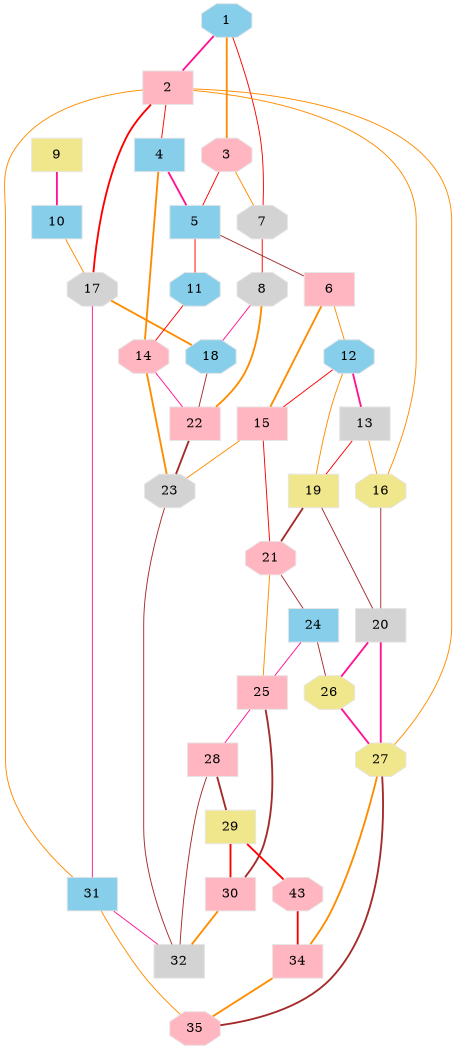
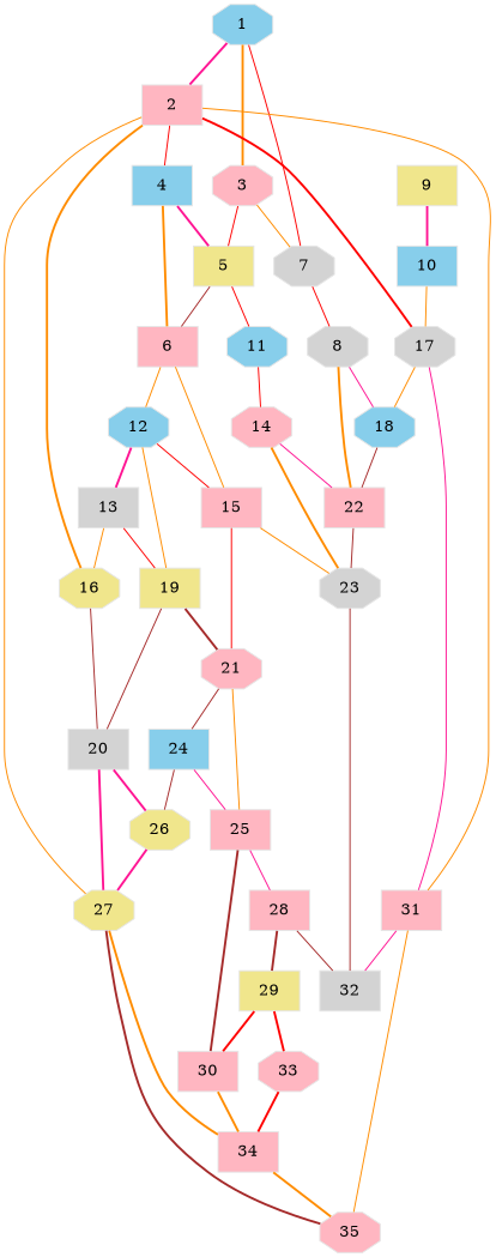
  graph {
    node [color=gray90 fillcolor=lightpink shape=box style=filled]
    edge [color=darkorange style=solid weight=1.0]
    1 [fillcolor=skyblue shape=octagon]
    2
    3 [shape=octagon]
    7 [fillcolor=lightgrey shape=octagon]
    4 [fillcolor=skyblue]
    16 [fillcolor=khaki shape=octagon]
    17 [fillcolor=lightgrey shape=octagon]
    27 [fillcolor=khaki shape=octagon]
-   31 [fillcolor=skyblue]
-   5 [fillcolor=skyblue]
+   31
+   5 [fillcolor=khaki]
    8 [fillcolor=lightgrey shape=octagon]
    6
    20 [fillcolor=lightgrey]
    18 [fillcolor=skyblue shape=octagon]
    34
    35 [shape=octagon]
    32 [fillcolor=lightgrey]
    11 [fillcolor=skyblue shape=octagon]
    12 [fillcolor=skyblue shape=octagon]
    15
    14 [shape=octagon]
    13 [fillcolor=lightgrey]
    19 [fillcolor=khaki]
    23 [fillcolor=lightgrey shape=octagon]
    21 [shape=octagon]
    22
    9 [fillcolor=khaki]
    10 [fillcolor=skyblue]
    24 [fillcolor=skyblue]
    25
    26 [fillcolor=khaki shape=octagon]
    28
    30
    29 [fillcolor=khaki]
-   33 [shape=octagon label=43]
+   33 [shape=octagon]
    1 -- 2 [color=deeppink style=bold]
    1 -- 3 [style=bold]
    1 -- 7 [color=red]
    2 -- 4 [color=red]
-   2 -- 16
+   2 -- 16 [style=bold]
    2 -- 17 [color=red style=bold]
    2 -- 27
    2 -- 31
    3 -- 7
    3 -- 5 [color=red]
    7 -- 8 [color=red]
    4 -- 5 [color=deeppink style=bold]
-   4 -- 14 [style=bold]
+   4 -- 6 [style=bold]
    16 -- 20 [color=brown]
    17 -- 31 [color=deeppink]
-   17 -- 18 [style=bold]
+   17 -- 18
    27 -- 34 [style=bold]
    27 -- 35 [color=brown style=bold]
    31 -- 35 [weight=2.0]
    31 -- 32 [color=deeppink]
    5 -- 6 [color=brown]
    5 -- 11 [color=red]
    8 -- 18 [color=deeppink]
    8 -- 22 [style=bold]
    6 -- 12
-   6 -- 15 [style=bold]
+   6 -- 15
    20 -- 27 [color=deeppink style=bold]
    20 -- 26 [color=deeppink style=bold]
    18 -- 22 [color=brown]
    34 -- 35 [style=bold]
    11 -- 14 [color=red weight=2.0]
    12 -- 15 [color=red]
    12 -- 13 [color=deeppink style=bold]
    12 -- 19
    15 -- 23
    15 -- 21 [color=red]
    14 -- 23 [style=bold]
    14 -- 22 [color=deeppink]
    13 -- 16 [weight=2.0]
    13 -- 19 [color=red]
    19 -- 20 [color=brown]
    19 -- 21 [color=brown style=bold]
    23 -- 32 [color=brown]
    21 -- 24 [color=brown]
    21 -- 25
-   22 -- 23 [color=brown style=bold]
+   22 -- 23 [color=brown]
    9 -- 10 [color=deeppink style=bold weight=2.0]
    10 -- 17
    24 -- 25 [color=deeppink]
    24 -- 26 [color=brown weight=2.0]
    25 -- 28 [color=deeppink]
    25 -- 30 [color=brown style=bold]
    26 -- 27 [color=deeppink style=bold]
    28 -- 32 [color=brown weight=2.0]
    28 -- 29 [color=brown style=bold]
-   30 -- 32 [style=bold]
+   30 -- 34 [style=bold]
    29 -- 30 [color=red style=bold]
    29 -- 33 [color=red style=bold weight=2.0]
    33 -- 34 [color=red style=bold]
  }
